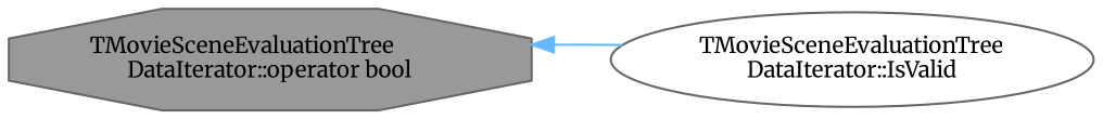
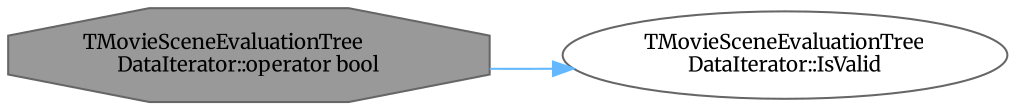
  digraph {
    rankdir=LR
    fontname=Merriweather
    node [fontname=Merriweather fontsize=10 style=filled]
    n1 [color=gray40 fillcolor=grey60 fontcolor=black height=0.2 label="TMovieSceneEvaluationTree\lDataIterator::operator bool" shape=octagon width=0.4]
    n2 [color=grey40 fillcolor=white height=0.2 label="TMovieSceneEvaluationTree\lDataIterator::IsValid" shape=ellipse width=0.4]
-   n2 -> n1 [color=steelblue1 fontname=Merriweather fontsize=10 labelfontname=Helvetica labelfontsize=10 style=solid]
+   n1 -> n2 [color=steelblue1 fontname=Merriweather fontsize=10 labelfontname=Helvetica labelfontsize=10 style=solid]
  }
